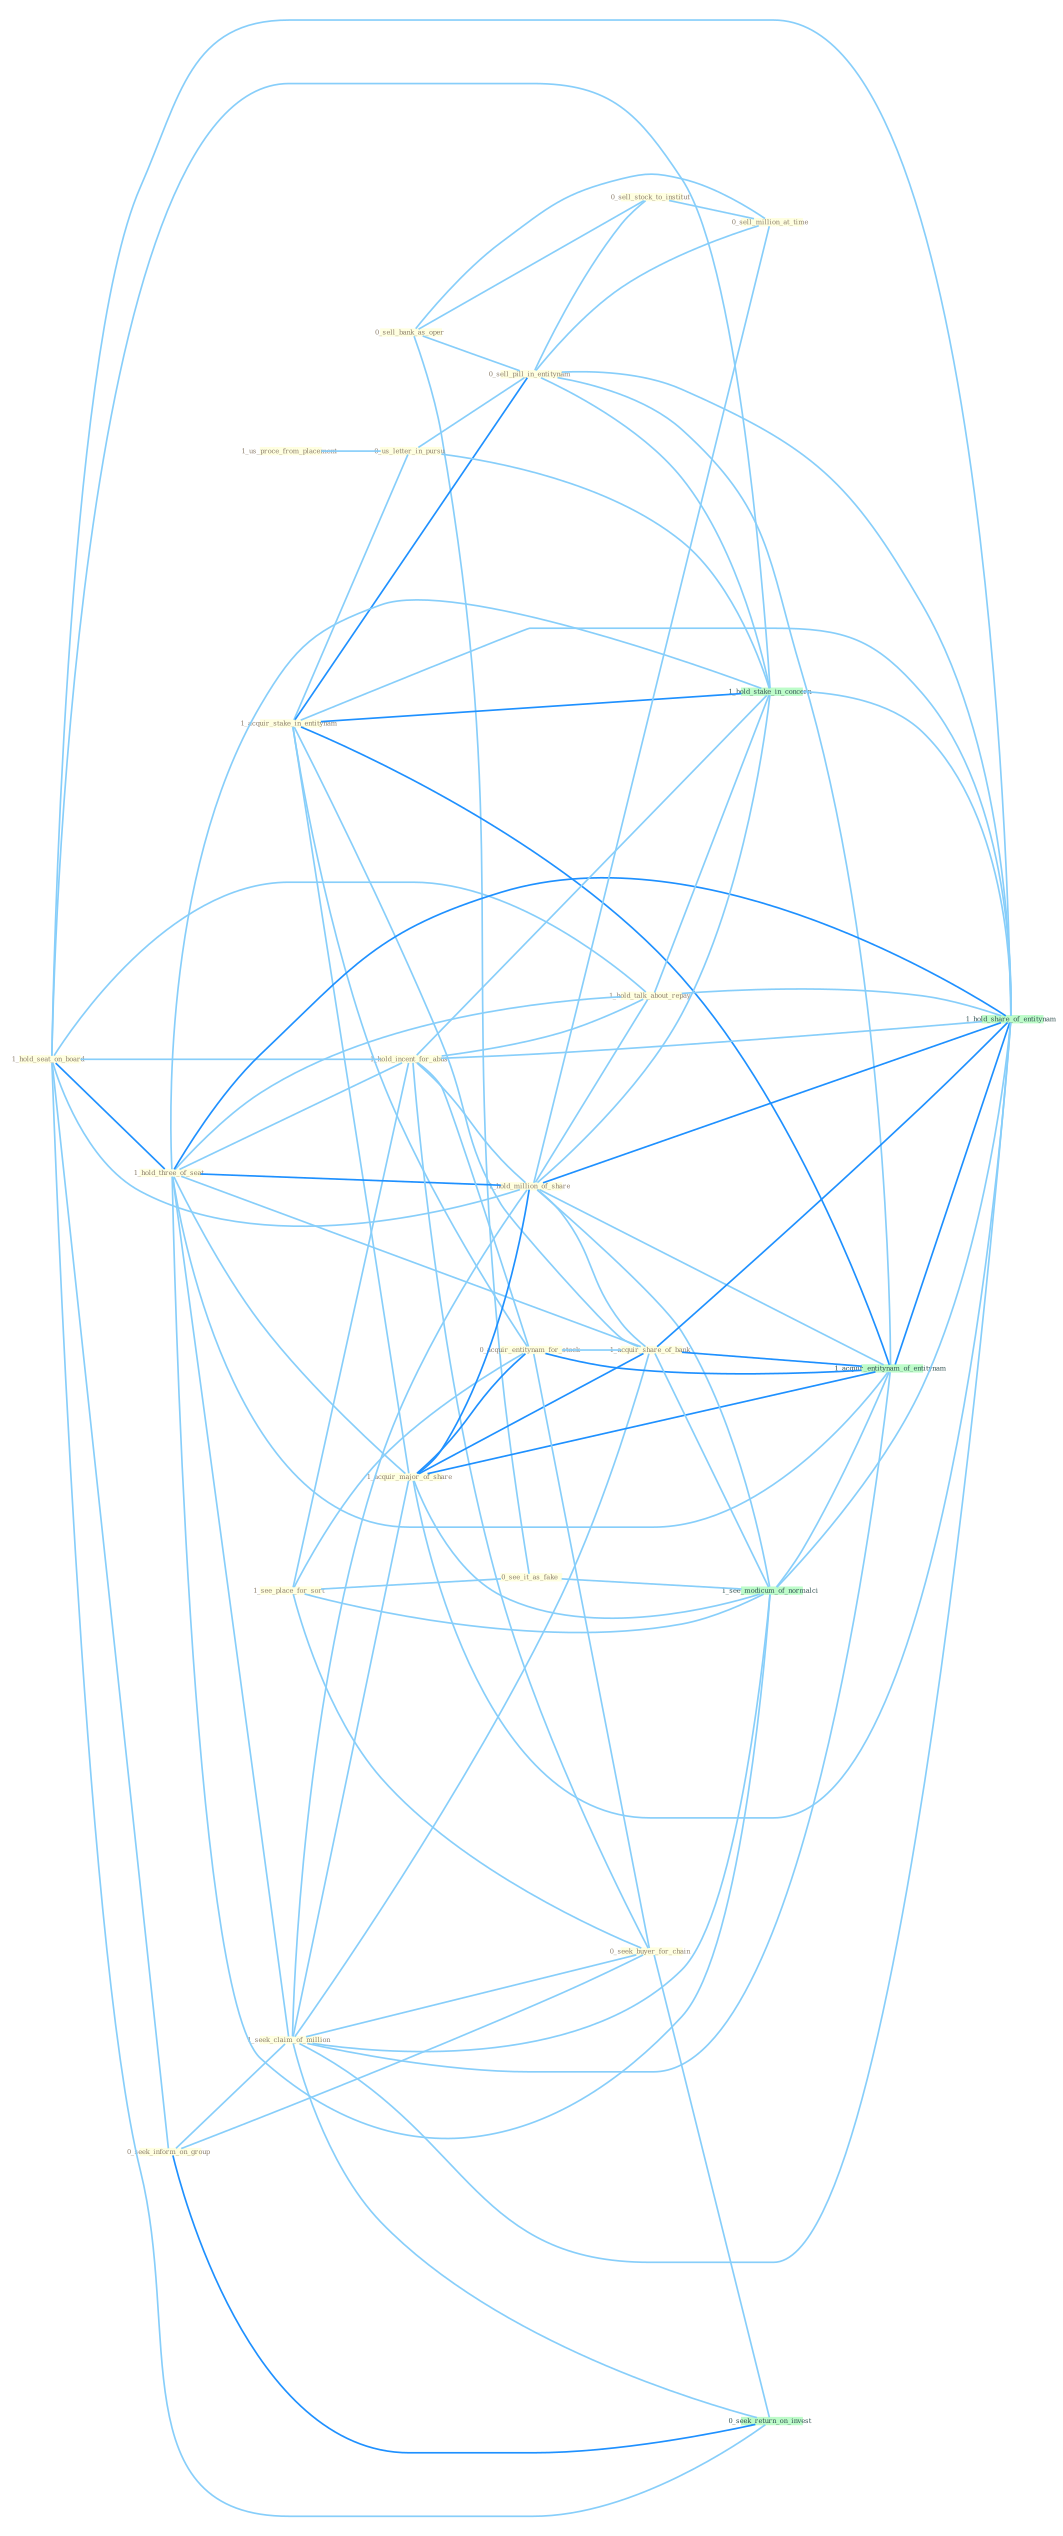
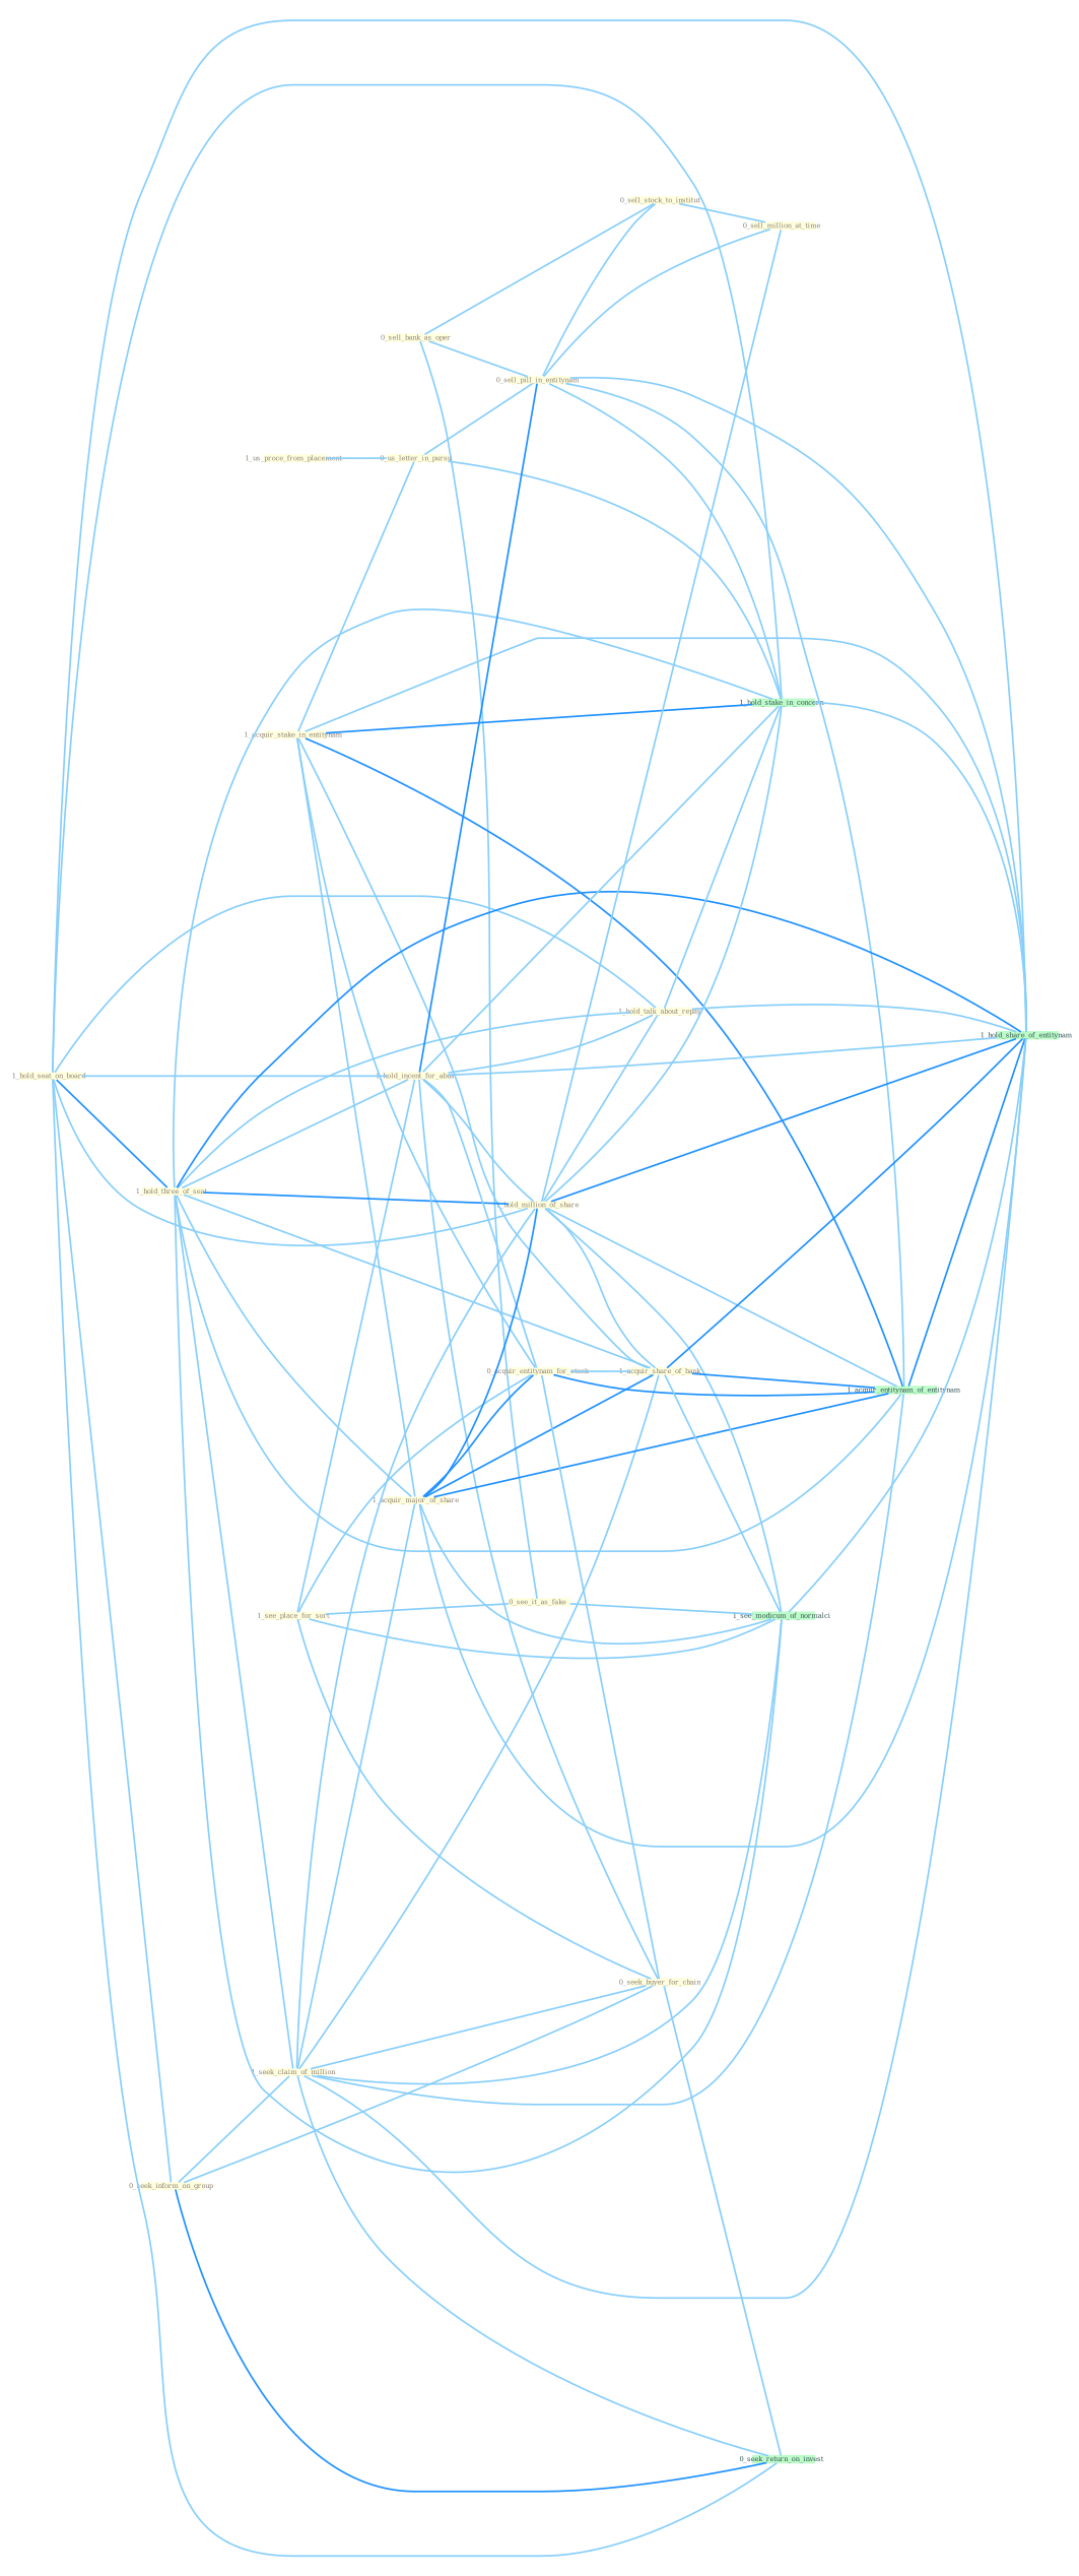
  graph {
    rankdir=LR
    node [color="#ffffe0" fixedsize=true fontcolor="#8b7d6b" fontsize=4 shape=polygon style=filled]
    edge [color="#87cefa" w=1]
    "1_hold_seat_on_board " [height=.06 width=.5]
    "0_sell_bank_as_oper " [height=.06 width=.5]
    "1_us_proce_from_placement " [height=.06 width=.5]
    "1_acquir_stake_in_entitynam " [height=.06 width=.5]
    "0_us_letter_in_pursu " [height=.06 width=.5]
    "0_sell_pill_in_entitynam " [height=.06 width=.5]
    "1_see_place_for_sort " [height=.06 width=.5]
    "0_see_it_as_fake " [height=.06 width=.5]
    "1_hold_three_of_seat " [height=.06 width=.5]
    "0_seek_inform_on_group " [height=.06 width=.5]
    "1_hold_incent_for_abus " [height=.06 width=.5]
    "1_seek_claim_of_million " [height=.06 width=.5]
    "0_sell_stock_to_institut " [height=.06 width=.5]
    "1_acquir_major_of_share " [height=.06 width=.5]
    "1_hold_million_of_share " [height=.06 width=.5]
    "0_acquir_entitynam_for_stock " [height=.06 width=.5]
    "1_hold_talk_about_repay " [height=.06 width=.5]
    "1_acquir_share_of_bank " [height=.06 width=.5]
    "0_sell_million_at_time " [height=.06 width=.5]
    "0_seek_buyer_for_chain " [height=.06 width=.5]
    "1_hold_stake_in_concern " [color="#BDFCC9" fontcolor="#2f4f4f" height=.06 width=.5]
    "0_seek_return_on_invest " [color="#BDFCC9" fontcolor="#2f4f4f" height=.06 width=.5]
    "1_hold_share_of_entitynam " [color="#BDFCC9" fontcolor="#2f4f4f" height=.06 width=.5]
    "1_acquir_entitynam_of_entitynam " [color="#BDFCC9" fontcolor="#2f4f4f" height=.06 width=.5]
    "1_see_modicum_of_normalci " [color="#BDFCC9" fontcolor="#2f4f4f" height=.06 width=.5]
    subgraph sub_1 {
      "1_hold_seat_on_board "
      "0_sell_bank_as_oper "
      "1_us_proce_from_placement "
      "1_acquir_stake_in_entitynam "
      "0_us_letter_in_pursu "
      "0_sell_pill_in_entitynam "
      "1_see_place_for_sort "
      "0_see_it_as_fake "
      "1_hold_three_of_seat "
      "0_seek_inform_on_group "
      "1_hold_incent_for_abus "
      "1_seek_claim_of_million "
      "0_sell_stock_to_institut "
      "1_acquir_major_of_share "
      "1_hold_million_of_share "
      "0_acquir_entitynam_for_stock "
      "1_hold_talk_about_repay "
      "1_acquir_share_of_bank "
      "0_sell_million_at_time "
      "0_seek_buyer_for_chain "
    }
    subgraph sub_2 {
    }
    "1_hold_seat_on_board " -- "1_hold_three_of_seat " [color="#1e90ff"]
    "1_hold_seat_on_board " -- "0_seek_inform_on_group "
    "1_hold_seat_on_board " -- "1_hold_incent_for_abus "
    "1_hold_seat_on_board " -- "1_hold_million_of_share "
    "1_hold_seat_on_board " -- "1_hold_talk_about_repay "
    "1_hold_seat_on_board " -- "1_hold_stake_in_concern "
    "1_hold_seat_on_board " -- "0_seek_return_on_invest "
    "1_hold_seat_on_board " -- "1_hold_share_of_entitynam "
    "0_sell_bank_as_oper " -- "0_sell_pill_in_entitynam "
    "0_sell_bank_as_oper " -- "0_see_it_as_fake "
    "0_sell_bank_as_oper " -- "0_sell_stock_to_institut "
-   "0_sell_bank_as_oper " -- "0_sell_million_at_time "
    "1_us_proce_from_placement " -- "0_us_letter_in_pursu "
    "1_acquir_stake_in_entitynam " -- "0_us_letter_in_pursu "
-   "1_acquir_stake_in_entitynam " -- "0_sell_pill_in_entitynam " [color="#1e90ff" w=2]
+   "1_hold_incent_for_abus " -- "0_sell_pill_in_entitynam " [color="#1e90ff" w=2]
    "1_acquir_stake_in_entitynam " -- "1_acquir_major_of_share "
    "1_acquir_stake_in_entitynam " -- "0_acquir_entitynam_for_stock "
    "1_acquir_stake_in_entitynam " -- "1_acquir_share_of_bank "
    "1_acquir_stake_in_entitynam " -- "1_hold_stake_in_concern " [color="#1e90ff" w=2]
    "1_acquir_stake_in_entitynam " -- "1_hold_share_of_entitynam "
    "1_acquir_stake_in_entitynam " -- "1_acquir_entitynam_of_entitynam " [color="#1e90ff" w=2]
    "0_us_letter_in_pursu " -- "0_sell_pill_in_entitynam "
    "0_us_letter_in_pursu " -- "1_hold_stake_in_concern "
    "0_sell_pill_in_entitynam " -- "0_sell_stock_to_institut "
    "0_sell_pill_in_entitynam " -- "0_sell_million_at_time "
    "0_sell_pill_in_entitynam " -- "1_hold_stake_in_concern "
    "0_sell_pill_in_entitynam " -- "1_hold_share_of_entitynam "
    "0_sell_pill_in_entitynam " -- "1_acquir_entitynam_of_entitynam "
    "1_see_place_for_sort " -- "0_see_it_as_fake "
    "1_see_place_for_sort " -- "1_hold_incent_for_abus "
    "1_see_place_for_sort " -- "0_acquir_entitynam_for_stock "
    "1_see_place_for_sort " -- "0_seek_buyer_for_chain "
    "1_see_place_for_sort " -- "1_see_modicum_of_normalci "
    "0_see_it_as_fake " -- "1_see_modicum_of_normalci "
    "1_hold_three_of_seat " -- "1_hold_incent_for_abus "
    "1_hold_three_of_seat " -- "1_seek_claim_of_million "
    "1_hold_three_of_seat " -- "1_acquir_major_of_share "
    "1_hold_three_of_seat " -- "1_hold_million_of_share " [color="#1e90ff" w=2]
    "1_hold_three_of_seat " -- "1_hold_talk_about_repay "
    "1_hold_three_of_seat " -- "1_acquir_share_of_bank "
    "1_hold_three_of_seat " -- "1_hold_stake_in_concern "
    "1_hold_three_of_seat " -- "1_hold_share_of_entitynam " [color="#1e90ff" w=2]
    "1_hold_three_of_seat " -- "1_acquir_entitynam_of_entitynam "
    "1_hold_three_of_seat " -- "1_see_modicum_of_normalci "
    "0_seek_inform_on_group " -- "1_seek_claim_of_million "
    "0_seek_inform_on_group " -- "0_seek_buyer_for_chain "
    "0_seek_inform_on_group " -- "0_seek_return_on_invest " [color="#1e90ff" w=2]
    "1_hold_incent_for_abus " -- "1_hold_million_of_share "
    "1_hold_incent_for_abus " -- "0_acquir_entitynam_for_stock "
    "1_hold_incent_for_abus " -- "1_hold_talk_about_repay "
    "1_hold_incent_for_abus " -- "0_seek_buyer_for_chain "
    "1_hold_incent_for_abus " -- "1_hold_stake_in_concern "
    "1_hold_incent_for_abus " -- "1_hold_share_of_entitynam "
    "1_seek_claim_of_million " -- "1_acquir_major_of_share "
    "1_seek_claim_of_million " -- "1_hold_million_of_share "
    "1_seek_claim_of_million " -- "1_acquir_share_of_bank "
    "1_seek_claim_of_million " -- "0_seek_buyer_for_chain "
    "1_seek_claim_of_million " -- "0_seek_return_on_invest "
    "1_seek_claim_of_million " -- "1_hold_share_of_entitynam "
    "1_seek_claim_of_million " -- "1_acquir_entitynam_of_entitynam "
    "1_seek_claim_of_million " -- "1_see_modicum_of_normalci "
    "0_sell_stock_to_institut " -- "0_sell_million_at_time "
    "1_acquir_major_of_share " -- "1_hold_million_of_share " [color="#1e90ff" w=2]
    "1_acquir_major_of_share " -- "0_acquir_entitynam_for_stock " [color="#1e90ff"]
    "1_acquir_major_of_share " -- "1_acquir_share_of_bank " [color="#1e90ff" w=2]
    "1_acquir_major_of_share " -- "1_hold_share_of_entitynam "
    "1_acquir_major_of_share " -- "1_acquir_entitynam_of_entitynam " [color="#1e90ff" w=2]
    "1_acquir_major_of_share " -- "1_see_modicum_of_normalci "
    "1_hold_million_of_share " -- "1_hold_talk_about_repay "
    "1_hold_million_of_share " -- "1_acquir_share_of_bank "
    "1_hold_million_of_share " -- "0_sell_million_at_time "
    "1_hold_million_of_share " -- "1_hold_stake_in_concern "
    "1_hold_million_of_share " -- "1_hold_share_of_entitynam " [color="#1e90ff" w=2]
    "1_hold_million_of_share " -- "1_acquir_entitynam_of_entitynam "
    "1_hold_million_of_share " -- "1_see_modicum_of_normalci "
    "0_acquir_entitynam_for_stock " -- "1_acquir_share_of_bank "
    "0_acquir_entitynam_for_stock " -- "0_seek_buyer_for_chain "
    "0_acquir_entitynam_for_stock " -- "1_acquir_entitynam_of_entitynam " [color="#1e90ff" w=2]
    "1_hold_talk_about_repay " -- "1_hold_stake_in_concern "
    "1_hold_talk_about_repay " -- "1_hold_share_of_entitynam "
    "1_acquir_share_of_bank " -- "1_hold_share_of_entitynam " [color="#1e90ff" w=2]
    "1_acquir_share_of_bank " -- "1_acquir_entitynam_of_entitynam " [color="#1e90ff" w=2]
    "1_acquir_share_of_bank " -- "1_see_modicum_of_normalci "
    "0_seek_buyer_for_chain " -- "0_seek_return_on_invest "
    "1_hold_stake_in_concern " -- "1_hold_share_of_entitynam "
    "1_acquir_entitynam_of_entitynam " -- "1_hold_share_of_entitynam " [color="#1e90ff" w=2]
    "1_see_modicum_of_normalci " -- "1_hold_share_of_entitynam "
-   "1_see_modicum_of_normalci " -- "1_acquir_entitynam_of_entitynam "
  }
